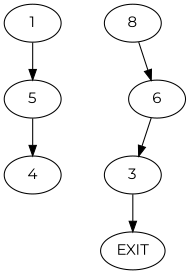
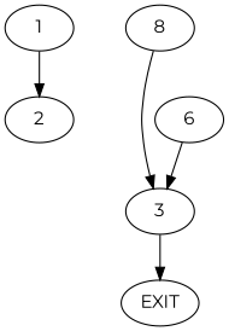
  digraph {
    fontname=Montserrat
    node [fontname=Montserrat]
    edge [fontname=Montserrat]
    1
-   2 [label=5]
+   2
    n3 [label=EXIT]
-   4
    3
    6
    8
    1 -> 2
-   2 -> 4
    3 -> n3
    6 -> 3
-   8 -> 6
+   8 -> 3
  }
